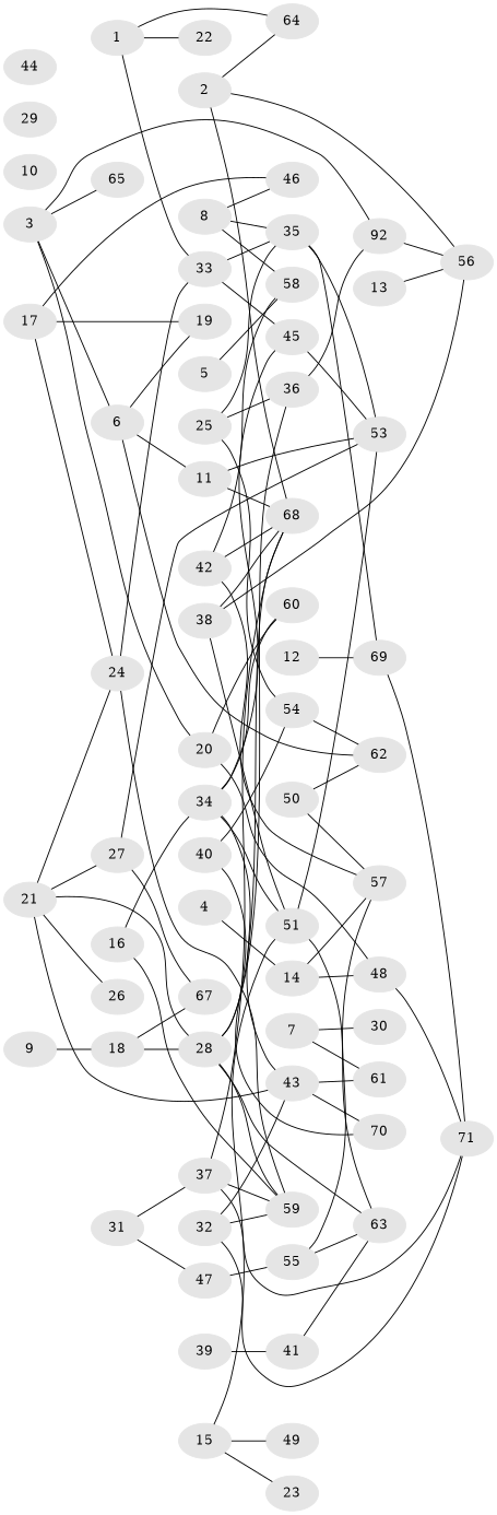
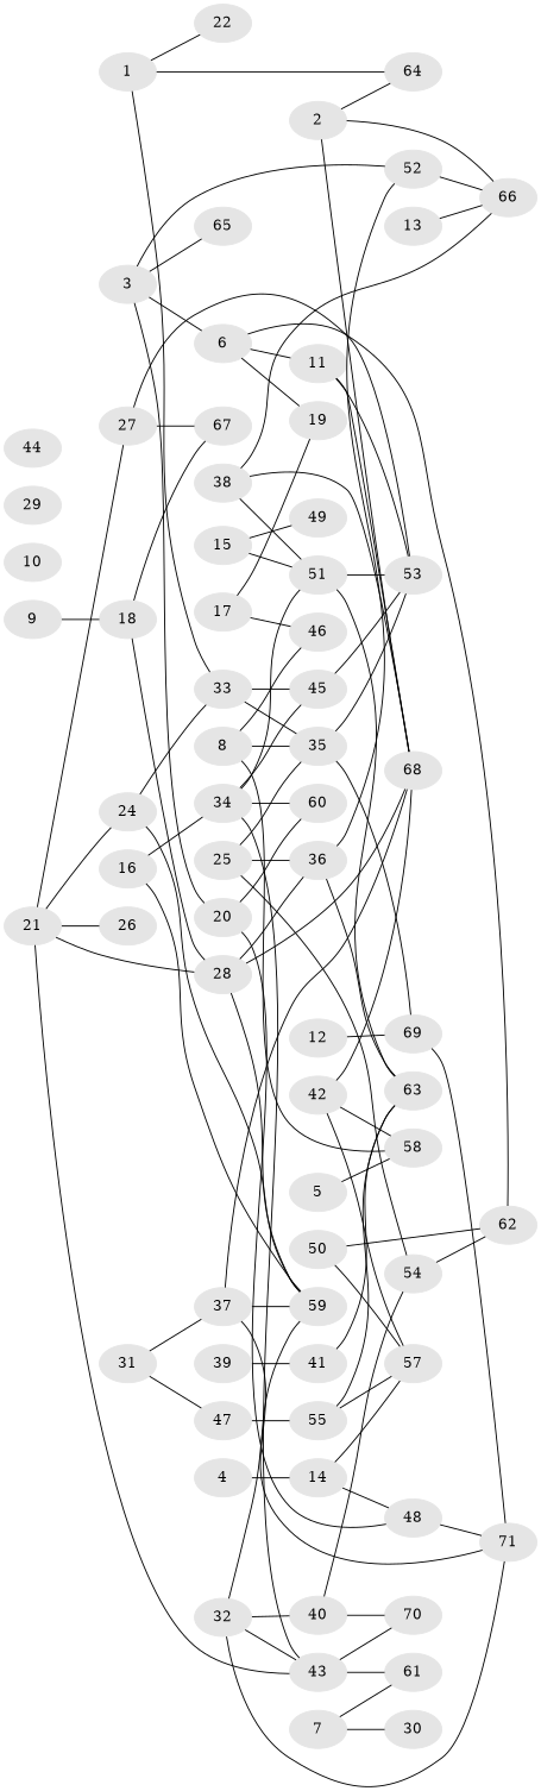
  graph {
    rankdir=LR
    node [color=gray90 style=filled]
    1
    22
    33
    64
    35
    45
    2
-   66 [label=56]
+   66
    68
    3
    20
-   52 [label=92]
+   52
    65
    6
    11
    53
    48
    60
    4
    14
    57
    5
    58
    19
    62
    7
    30
    61
    8
    46
    69
    9
    18
    28
    67
    10
    12
    71
    13
    15
-   23
    49
    51
    63
    16
    34
    59
    43
    17
    24
    36
    21
    26
    27
    70
    25
    54
    29
    31
    37
    47
    55
    32
    40
    38
    39
    41
    42
    44
    50
    1 -- 22
    1 -- 33
    1 -- 64
    33 -- 35
    33 -- 45
    35 -- 53
    35 -- 69
    45 -- 53
    2 -- 64
    2 -- 66
    2 -- 68
    3 -- 20
    3 -- 52
    3 -- 65
    3 -- 6
    20 -- 48
    20 -- 60
    52 -- 66
    6 -- 11
    6 -- 19
    6 -- 62
    11 -- 68
    11 -- 53
    48 -- 71
    4 -- 14
    14 -- 48
    14 -- 57
    5 -- 58
    7 -- 30
    7 -- 61
    8 -- 35
    8 -- 58
    8 -- 46
    69 -- 71
    9 -- 18
    18 -- 28
    18 -- 67
    28 -- 68
    28 -- 59
    28 -- 36
    12 -- 69
    13 -- 66
-   15 -- 23
    15 -- 49
    15 -- 51
    51 -- 53
    51 -- 63
    16 -- 34
    16 -- 59
    34 -- 45
    34 -- 60
    34 -- 51
    34 -- 43
    43 -- 61
    43 -- 70
    17 -- 19
    17 -- 46
-   17 -- 24
    24 -- 33
    24 -- 59
    36 -- 52
-   28 -- 63
+   36 -- 63
    21 -- 28
    21 -- 43
    21 -- 24
    21 -- 26
    21 -- 27
    27 -- 53
    27 -- 67
    25 -- 35
    25 -- 36
    25 -- 54
    54 -- 62
    31 -- 37
    31 -- 47
    37 -- 68
    37 -- 71
    37 -- 59
    47 -- 55
    55 -- 57
    55 -- 63
    32 -- 71
    32 -- 59
    32 -- 43
+   32 -- 40
    40 -- 70
    40 -- 54
    38 -- 66
    38 -- 68
    38 -- 51
    39 -- 41
    41 -- 63
    42 -- 68
    42 -- 57
    42 -- 58
    50 -- 57
    50 -- 62
  }
